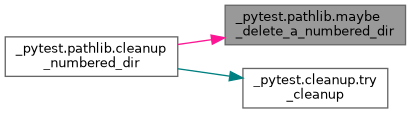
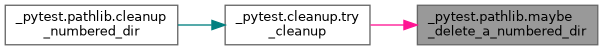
  digraph {
    rankdir=RL
    node [color=grey40 fillcolor=white fontname=Helvetica fontsize=10 shape=box style=filled]
    edge [dir=back fontname=Helvetica fontsize=10 labelfontname=Helvetica labelfontsize=10 style=solid]
    n1 [color=gray40 fillcolor=grey60 fontcolor=black height=0.2 label="_pytest.pathlib.maybe\l_delete_a_numbered_dir" width=0.4]
    n2 [height=0.2 label="_pytest.cleanup.try\l_cleanup" width=0.4]
    n3 [height=0.2 label="_pytest.pathlib.cleanup\l_numbered_dir" width=0.4]
-   n1 -> n3 [color=deeppink]
+   n1 -> n2 [color=deeppink]
    n2 -> n3 [color=teal]
  }
